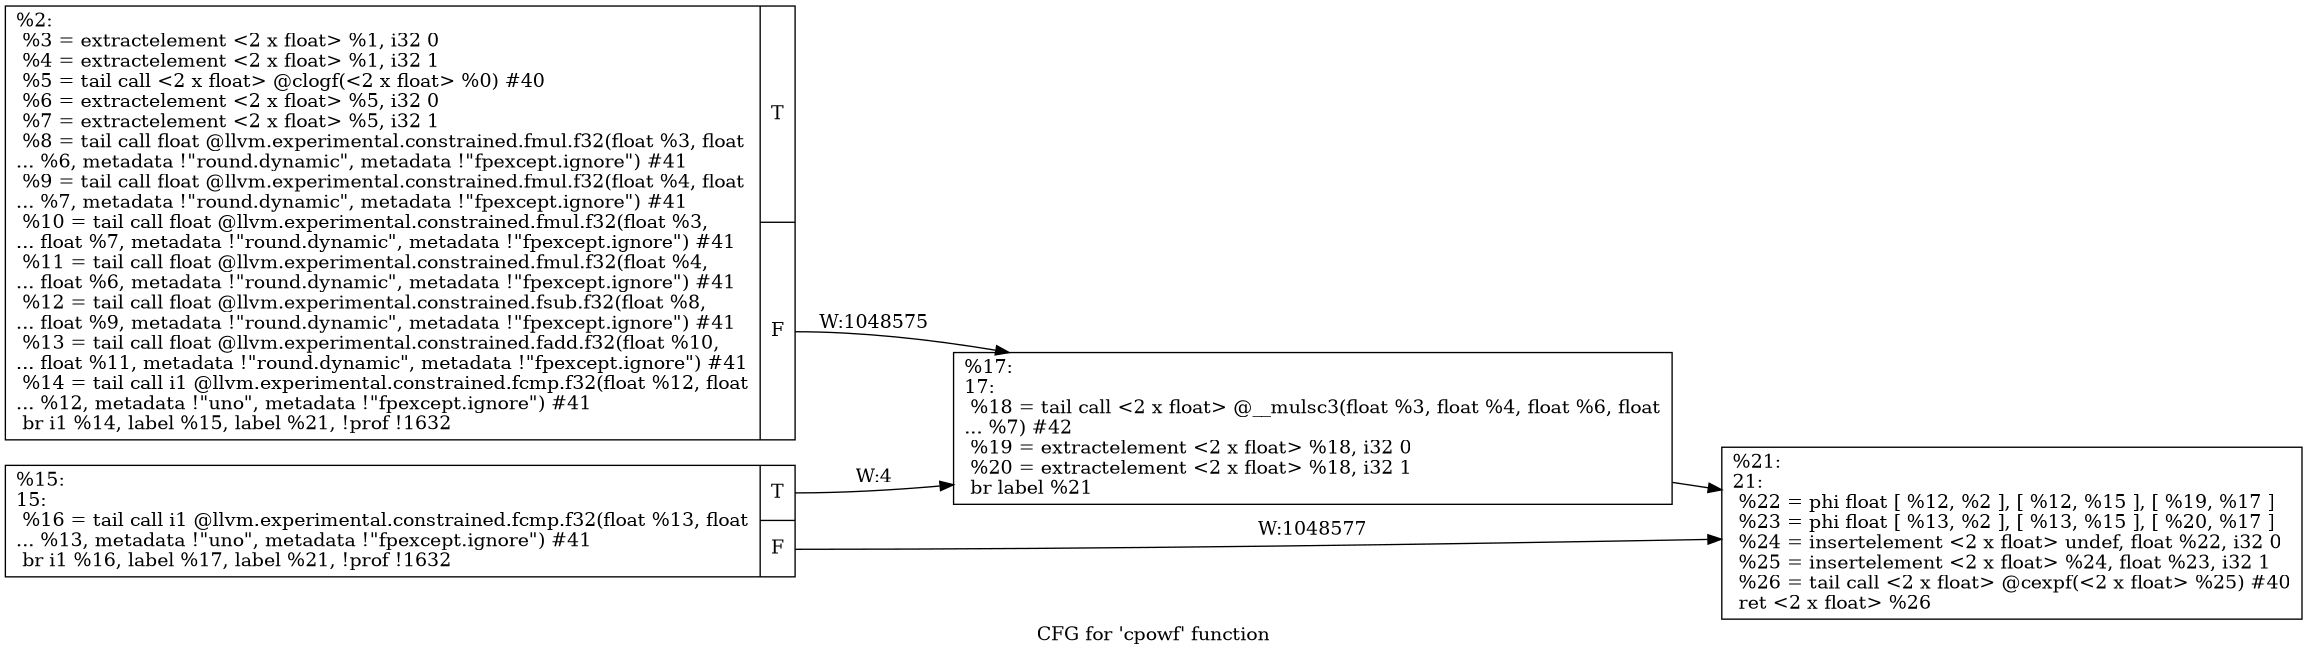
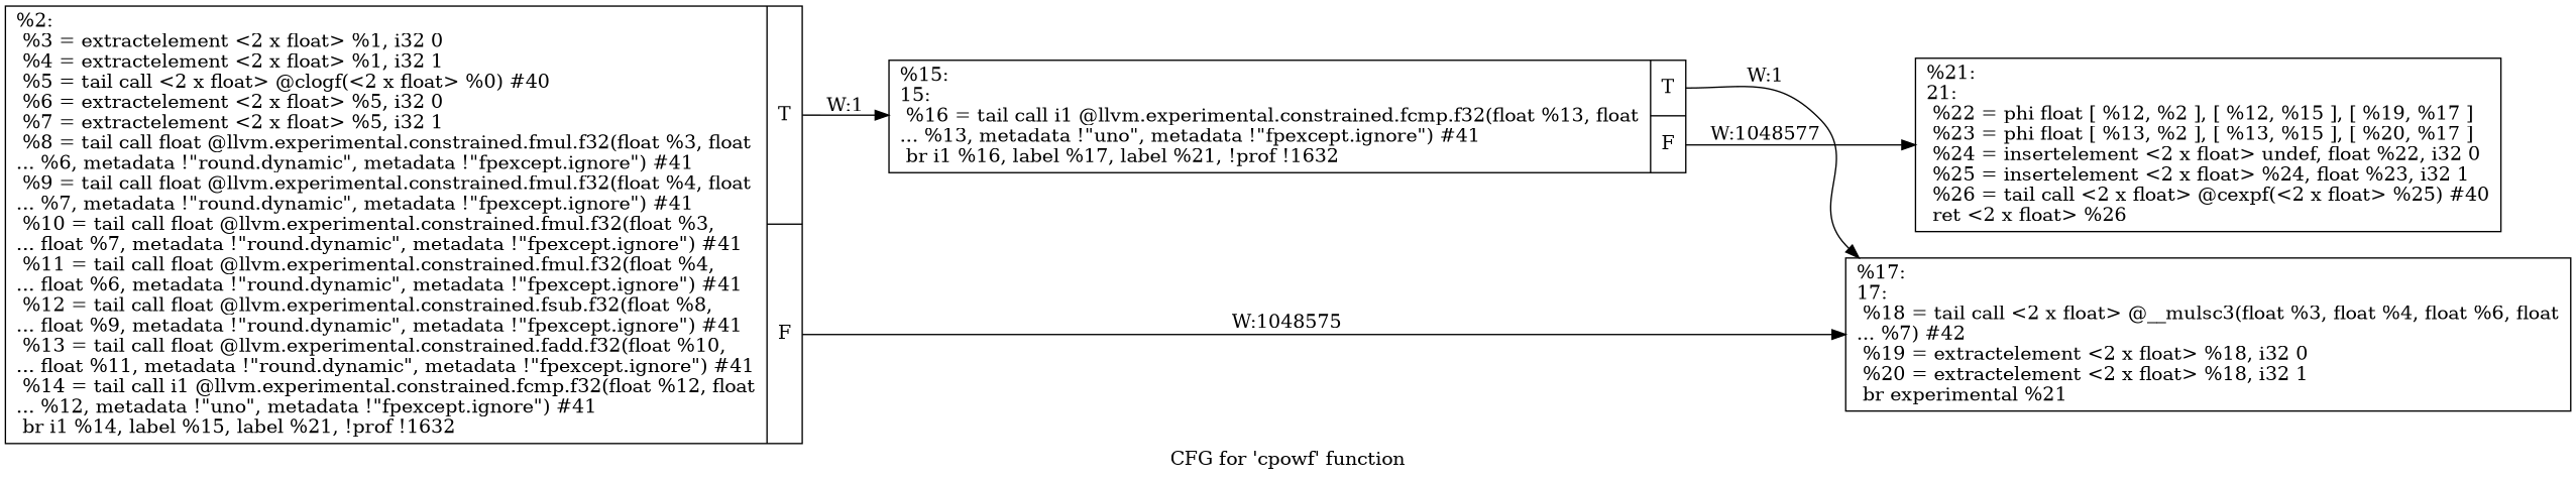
  digraph {
    label="CFG for 'cpowf' function"
    rankdir=LR
    node [shape=record]
    edge [tailport=s0]
    n1 [label="{%2:\l  %3 = extractelement \<2 x float\> %1, i32 0\l  %4 = extractelement \<2 x float\> %1, i32 1\l  %5 = tail call \<2 x float\> @clogf(\<2 x float\> %0) #40\l  %6 = extractelement \<2 x float\> %5, i32 0\l  %7 = extractelement \<2 x float\> %5, i32 1\l  %8 = tail call float @llvm.experimental.constrained.fmul.f32(float %3, float\l... %6, metadata !\"round.dynamic\", metadata !\"fpexcept.ignore\") #41\l  %9 = tail call float @llvm.experimental.constrained.fmul.f32(float %4, float\l... %7, metadata !\"round.dynamic\", metadata !\"fpexcept.ignore\") #41\l  %10 = tail call float @llvm.experimental.constrained.fmul.f32(float %3,\l... float %7, metadata !\"round.dynamic\", metadata !\"fpexcept.ignore\") #41\l  %11 = tail call float @llvm.experimental.constrained.fmul.f32(float %4,\l... float %6, metadata !\"round.dynamic\", metadata !\"fpexcept.ignore\") #41\l  %12 = tail call float @llvm.experimental.constrained.fsub.f32(float %8,\l... float %9, metadata !\"round.dynamic\", metadata !\"fpexcept.ignore\") #41\l  %13 = tail call float @llvm.experimental.constrained.fadd.f32(float %10,\l... float %11, metadata !\"round.dynamic\", metadata !\"fpexcept.ignore\") #41\l  %14 = tail call i1 @llvm.experimental.constrained.fcmp.f32(float %12, float\l... %12, metadata !\"uno\", metadata !\"fpexcept.ignore\") #41\l  br i1 %14, label %15, label %21, !prof !1632\l|{<s0>T|<s1>F}}"]
    n2 [label="{%15:\l15:                                               \l  %16 = tail call i1 @llvm.experimental.constrained.fcmp.f32(float %13, float\l... %13, metadata !\"uno\", metadata !\"fpexcept.ignore\") #41\l  br i1 %16, label %17, label %21, !prof !1632\l|{<s0>T|<s1>F}}"]
-   n3 [label="{%17:\l17:                                               \l  %18 = tail call \<2 x float\> @__mulsc3(float %3, float %4, float %6, float\l... %7) #42\l  %19 = extractelement \<2 x float\> %18, i32 0\l  %20 = extractelement \<2 x float\> %18, i32 1\l  br label %21\l}"]
+   n3 [label="{%17:\l17:                                               \l  %18 = tail call \<2 x float\> @__mulsc3(float %3, float %4, float %6, float\l... %7) #42\l  %19 = extractelement \<2 x float\> %18, i32 0\l  %20 = extractelement \<2 x float\> %18, i32 1\l  br experimental %21\l}"]
    n4 [label="{%21:\l21:                                               \l  %22 = phi float [ %12, %2 ], [ %12, %15 ], [ %19, %17 ]\l  %23 = phi float [ %13, %2 ], [ %13, %15 ], [ %20, %17 ]\l  %24 = insertelement \<2 x float\> undef, float %22, i32 0\l  %25 = insertelement \<2 x float\> %24, float %23, i32 1\l  %26 = tail call \<2 x float\> @cexpf(\<2 x float\> %25) #40\l  ret \<2 x float\> %26\l}"]
+   n1 -> n2 [label="W:1"]
    n1 -> n3 [label="W:1048575" tailport=s1]
-   n2 -> n3 [label="W:4"]
+   n2 -> n3 [label="W:1"]
    n2 -> n4 [label="W:1048577" tailport=s1]
-   n3 -> n4
  }
